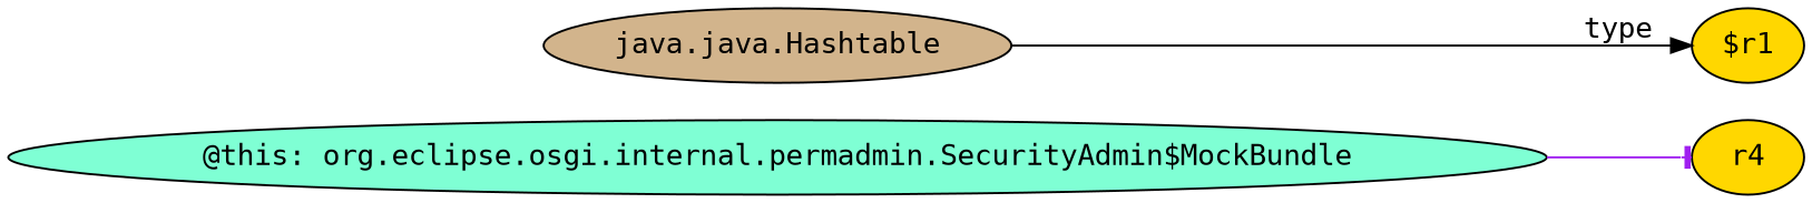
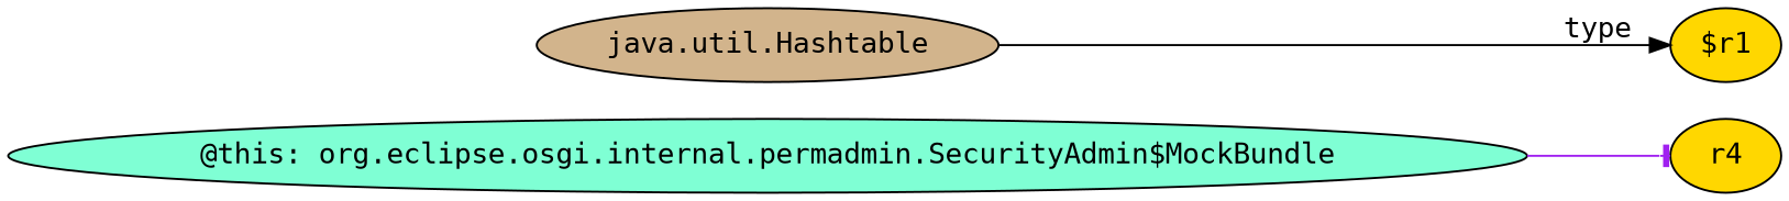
  digraph {
    fontname="DejaVu Sans Mono"
    rankdir=LR
    node [fillcolor=gold fontname="DejaVu Sans Mono" style=filled]
    edge [fontname="DejaVu Sans Mono"]
    n1 [fillcolor=aquamarine label="@this: org.eclipse.osgi.internal.permadmin.SecurityAdmin$MockBundle"]
    n2 [label=r4]
-   n3 [fillcolor=tan label="java.java.Hashtable"]
+   n3 [fillcolor=tan label="java.util.Hashtable"]
    n4 [label="$r1"]
    n1 -> n2 [arrowhead=tee color=purple]
    n3 -> n4 [arrowhead=normal color=black label=type]
  }
